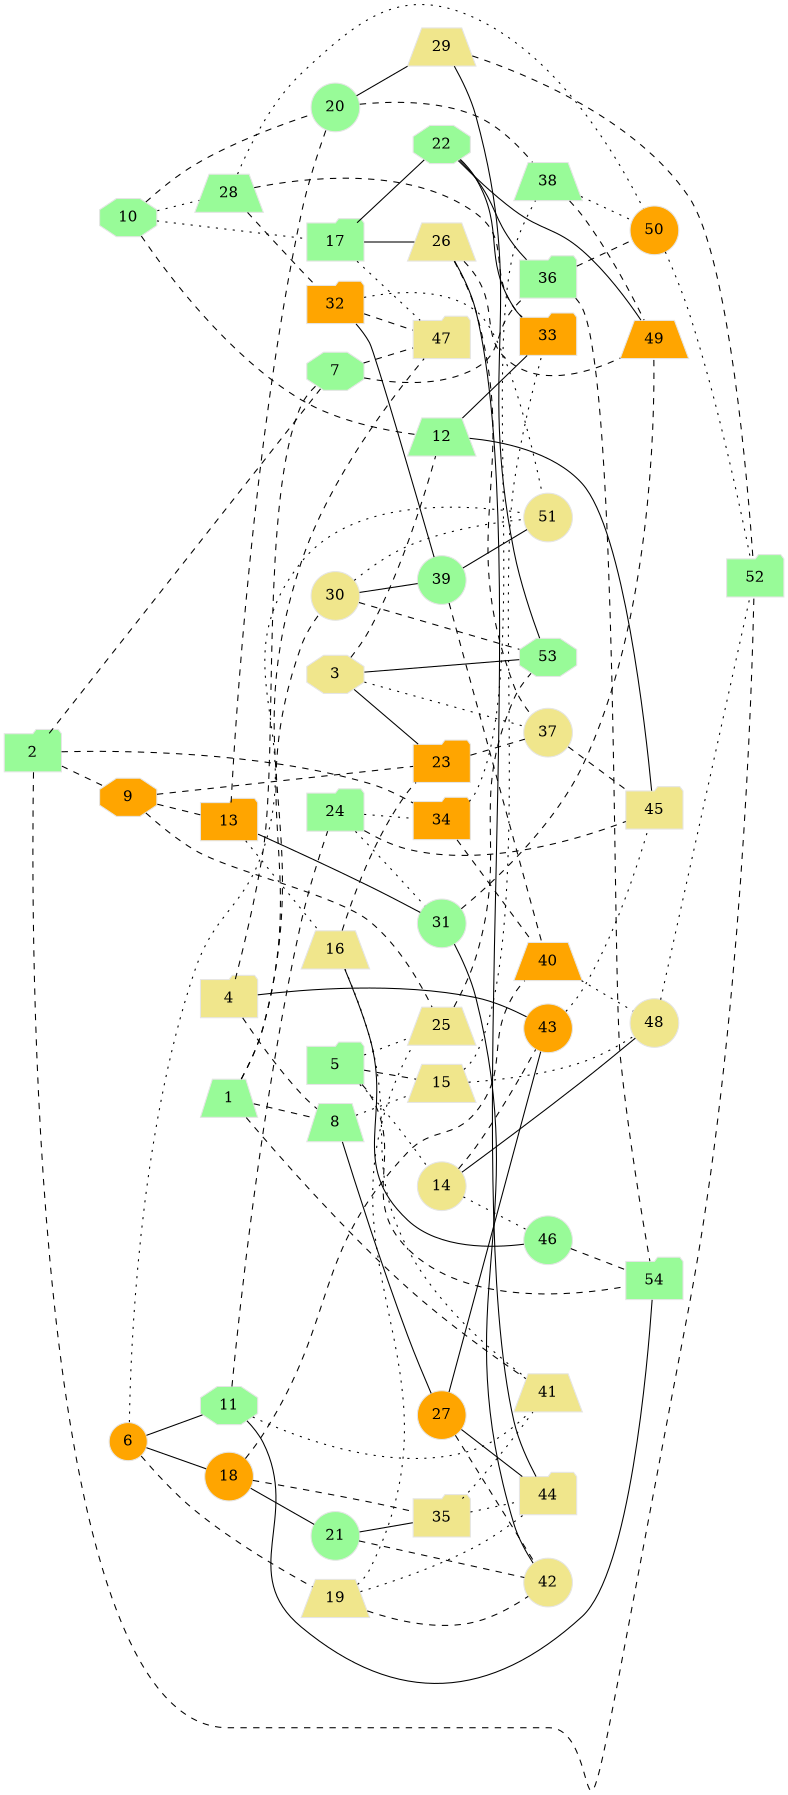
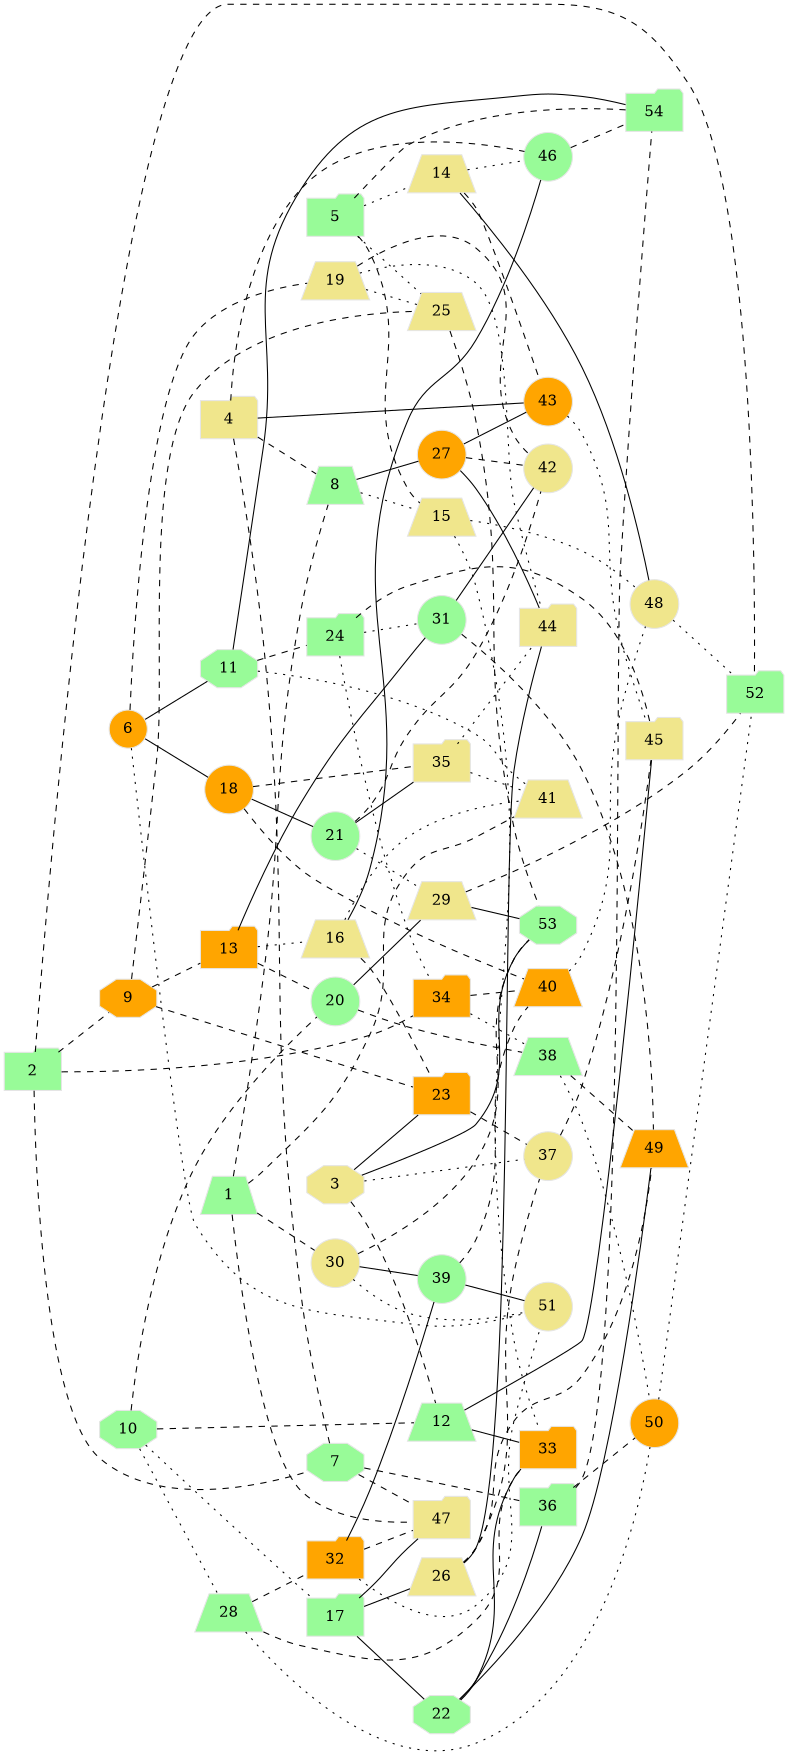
  graph {
    rankdir=LR
    node [color=gray90 fillcolor=palegreen shape=folder style=filled]
    edge [style=dashed]
    1 [shape=trapezium]
    8 [shape=trapezium]
    30 [fillcolor=khaki shape=circle]
    41 [fillcolor=khaki shape=trapezium]
    47 [fillcolor=khaki]
    15 [fillcolor=khaki shape=trapezium]
    27 [fillcolor=orange shape=circle]
    53 [shape=octagon]
    51 [fillcolor=khaki shape=circle]
    39 [shape=circle]
    2
    7 [shape=octagon]
    9 [fillcolor=orange shape=octagon]
    34 [fillcolor=orange]
    52
    36
    23 [fillcolor=orange]
    25 [fillcolor=khaki shape=trapezium]
    13 [fillcolor=orange]
    40 [fillcolor=orange shape=trapezium]
    38 [shape=trapezium]
    3 [fillcolor=khaki shape=octagon]
    12 [shape=trapezium]
    37 [fillcolor=khaki shape=circle]
    33 [fillcolor=orange]
    45 [fillcolor=khaki]
    4 [fillcolor=khaki]
    43 [fillcolor=orange shape=circle]
    46 [shape=circle]
    54
    5
-   14 [fillcolor=khaki shape=circle]
+   14 [fillcolor=khaki shape=trapezium]
    48 [fillcolor=khaki shape=circle]
    6 [fillcolor=orange shape=circle]
    11 [shape=octagon]
    18 [fillcolor=orange shape=circle]
    19 [fillcolor=khaki shape=trapezium]
    24
    21 [shape=circle]
    35 [fillcolor=khaki]
    42 [fillcolor=khaki shape=circle]
    44 [fillcolor=khaki]
    50 [fillcolor=orange shape=circle]
    20 [shape=circle]
    16 [fillcolor=khaki shape=trapezium]
    31 [shape=circle]
    10 [shape=octagon]
    17
    28 [shape=trapezium]
    22 [shape=octagon]
    26 [fillcolor=khaki shape=trapezium]
    29 [fillcolor=khaki shape=trapezium]
    32 [fillcolor=orange]
    49 [fillcolor=orange shape=trapezium]
    1 -- 8
    1 -- 30
    1 -- 41
    1 -- 47
    8 -- 15 [style=dotted]
    8 -- 27 [style=solid]
    30 -- 53
    30 -- 51 [style=dotted]
    30 -- 39 [style=solid]
    15 -- 33 [style=dotted]
    15 -- 48 [style=dotted]
    27 -- 43 [style=solid]
    27 -- 42
    27 -- 44 [style=solid]
    39 -- 51 [style=solid]
    39 -- 40
    2 -- 7
    2 -- 9
    2 -- 34
    2 -- 52
    7 -- 47
    7 -- 36
    9 -- 23
    9 -- 25
    9 -- 13
    34 -- 40
    34 -- 38 [style=dotted]
    36 -- 54
    36 -- 50
    23 -- 37
    25 -- 53
    13 -- 20
    13 -- 16 [style=dotted]
    13 -- 31 [style=solid]
    40 -- 48 [style=dotted]
    38 -- 50 [style=dotted]
    38 -- 49
    3 -- 53 [style=solid]
    3 -- 23 [style=solid]
    3 -- 12
    3 -- 37 [style=dotted]
    12 -- 33 [style=solid]
    12 -- 45 [style=solid]
    37 -- 45
    4 -- 8
    4 -- 7
    4 -- 43 [style=solid]
+   4 -- 46
    43 -- 45 [style=dotted]
    46 -- 54
    5 -- 15
    5 -- 25 [style=dotted]
    5 -- 54
    5 -- 14 [style=dotted]
    14 -- 43
    14 -- 46 [style=dotted]
    14 -- 48 [style=solid]
    48 -- 52 [style=dotted]
    6 -- 51 [style=dotted]
    6 -- 11 [style=solid]
    6 -- 18 [style=solid]
    6 -- 19
    11 -- 41 [style=dotted]
    11 -- 54 [style=solid]
    11 -- 24
    18 -- 40
    18 -- 21 [style=solid]
    18 -- 35
    19 -- 25 [style=dotted]
    19 -- 42
    19 -- 44 [style=dotted]
    24 -- 34 [style=dotted]
    24 -- 45
    24 -- 31 [style=dotted]
    21 -- 35 [style=solid]
    21 -- 42
+   21 -- 29 [style=dotted]
    35 -- 41 [style=dotted]
    35 -- 44 [style=dotted]
    50 -- 52 [style=dotted]
    20 -- 38
    20 -- 29 [style=solid]
    16 -- 41 [style=dotted]
    16 -- 23
    16 -- 46 [style=solid]
    31 -- 42 [style=solid]
    31 -- 49
    10 -- 12
    10 -- 20
    10 -- 17 [style=dotted]
    10 -- 28 [style=dotted]
-   17 -- 47 [style=dotted]
+   17 -- 47 [style=solid]
    17 -- 22 [style=solid]
    17 -- 26 [style=solid]
    28 -- 33
    28 -- 50 [style=dotted]
    28 -- 32
    22 -- 36 [style=solid]
    22 -- 33 [style=solid]
    22 -- 49 [style=solid]
    26 -- 37
    26 -- 44 [style=solid]
    26 -- 49
    29 -- 53 [style=solid]
    29 -- 52
    32 -- 47
    32 -- 51 [style=dotted]
    32 -- 39 [style=solid]
  }
